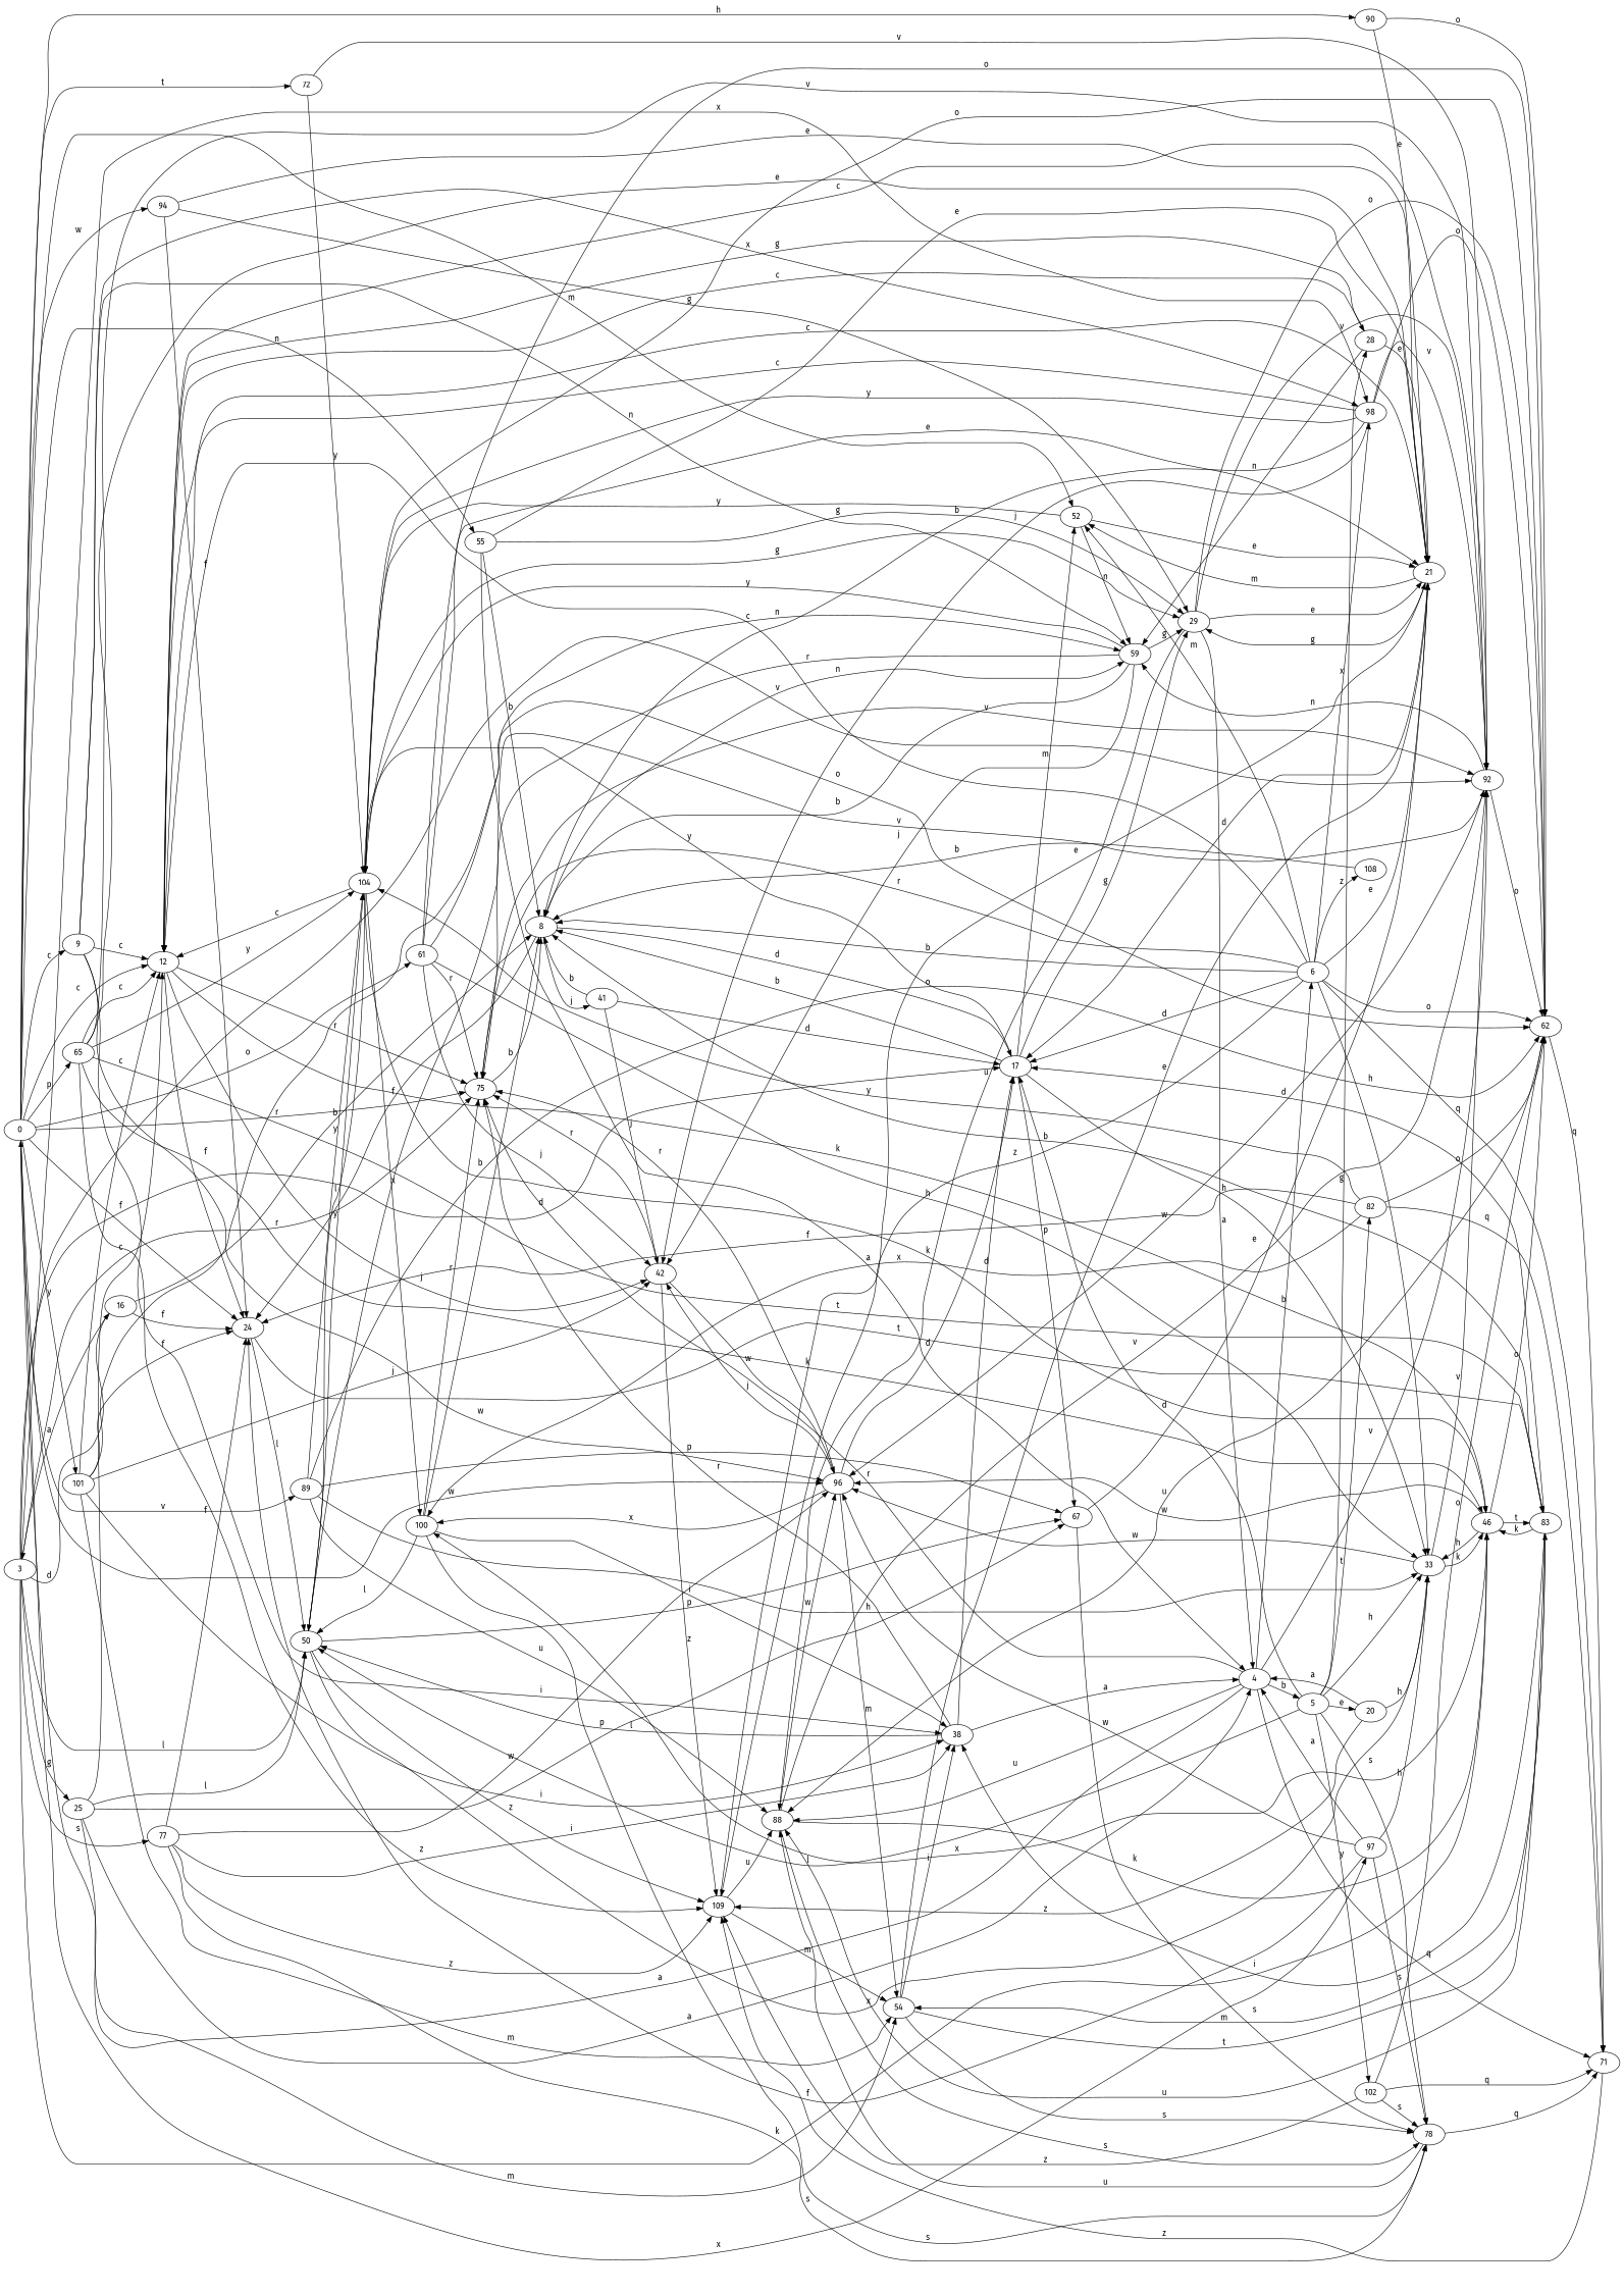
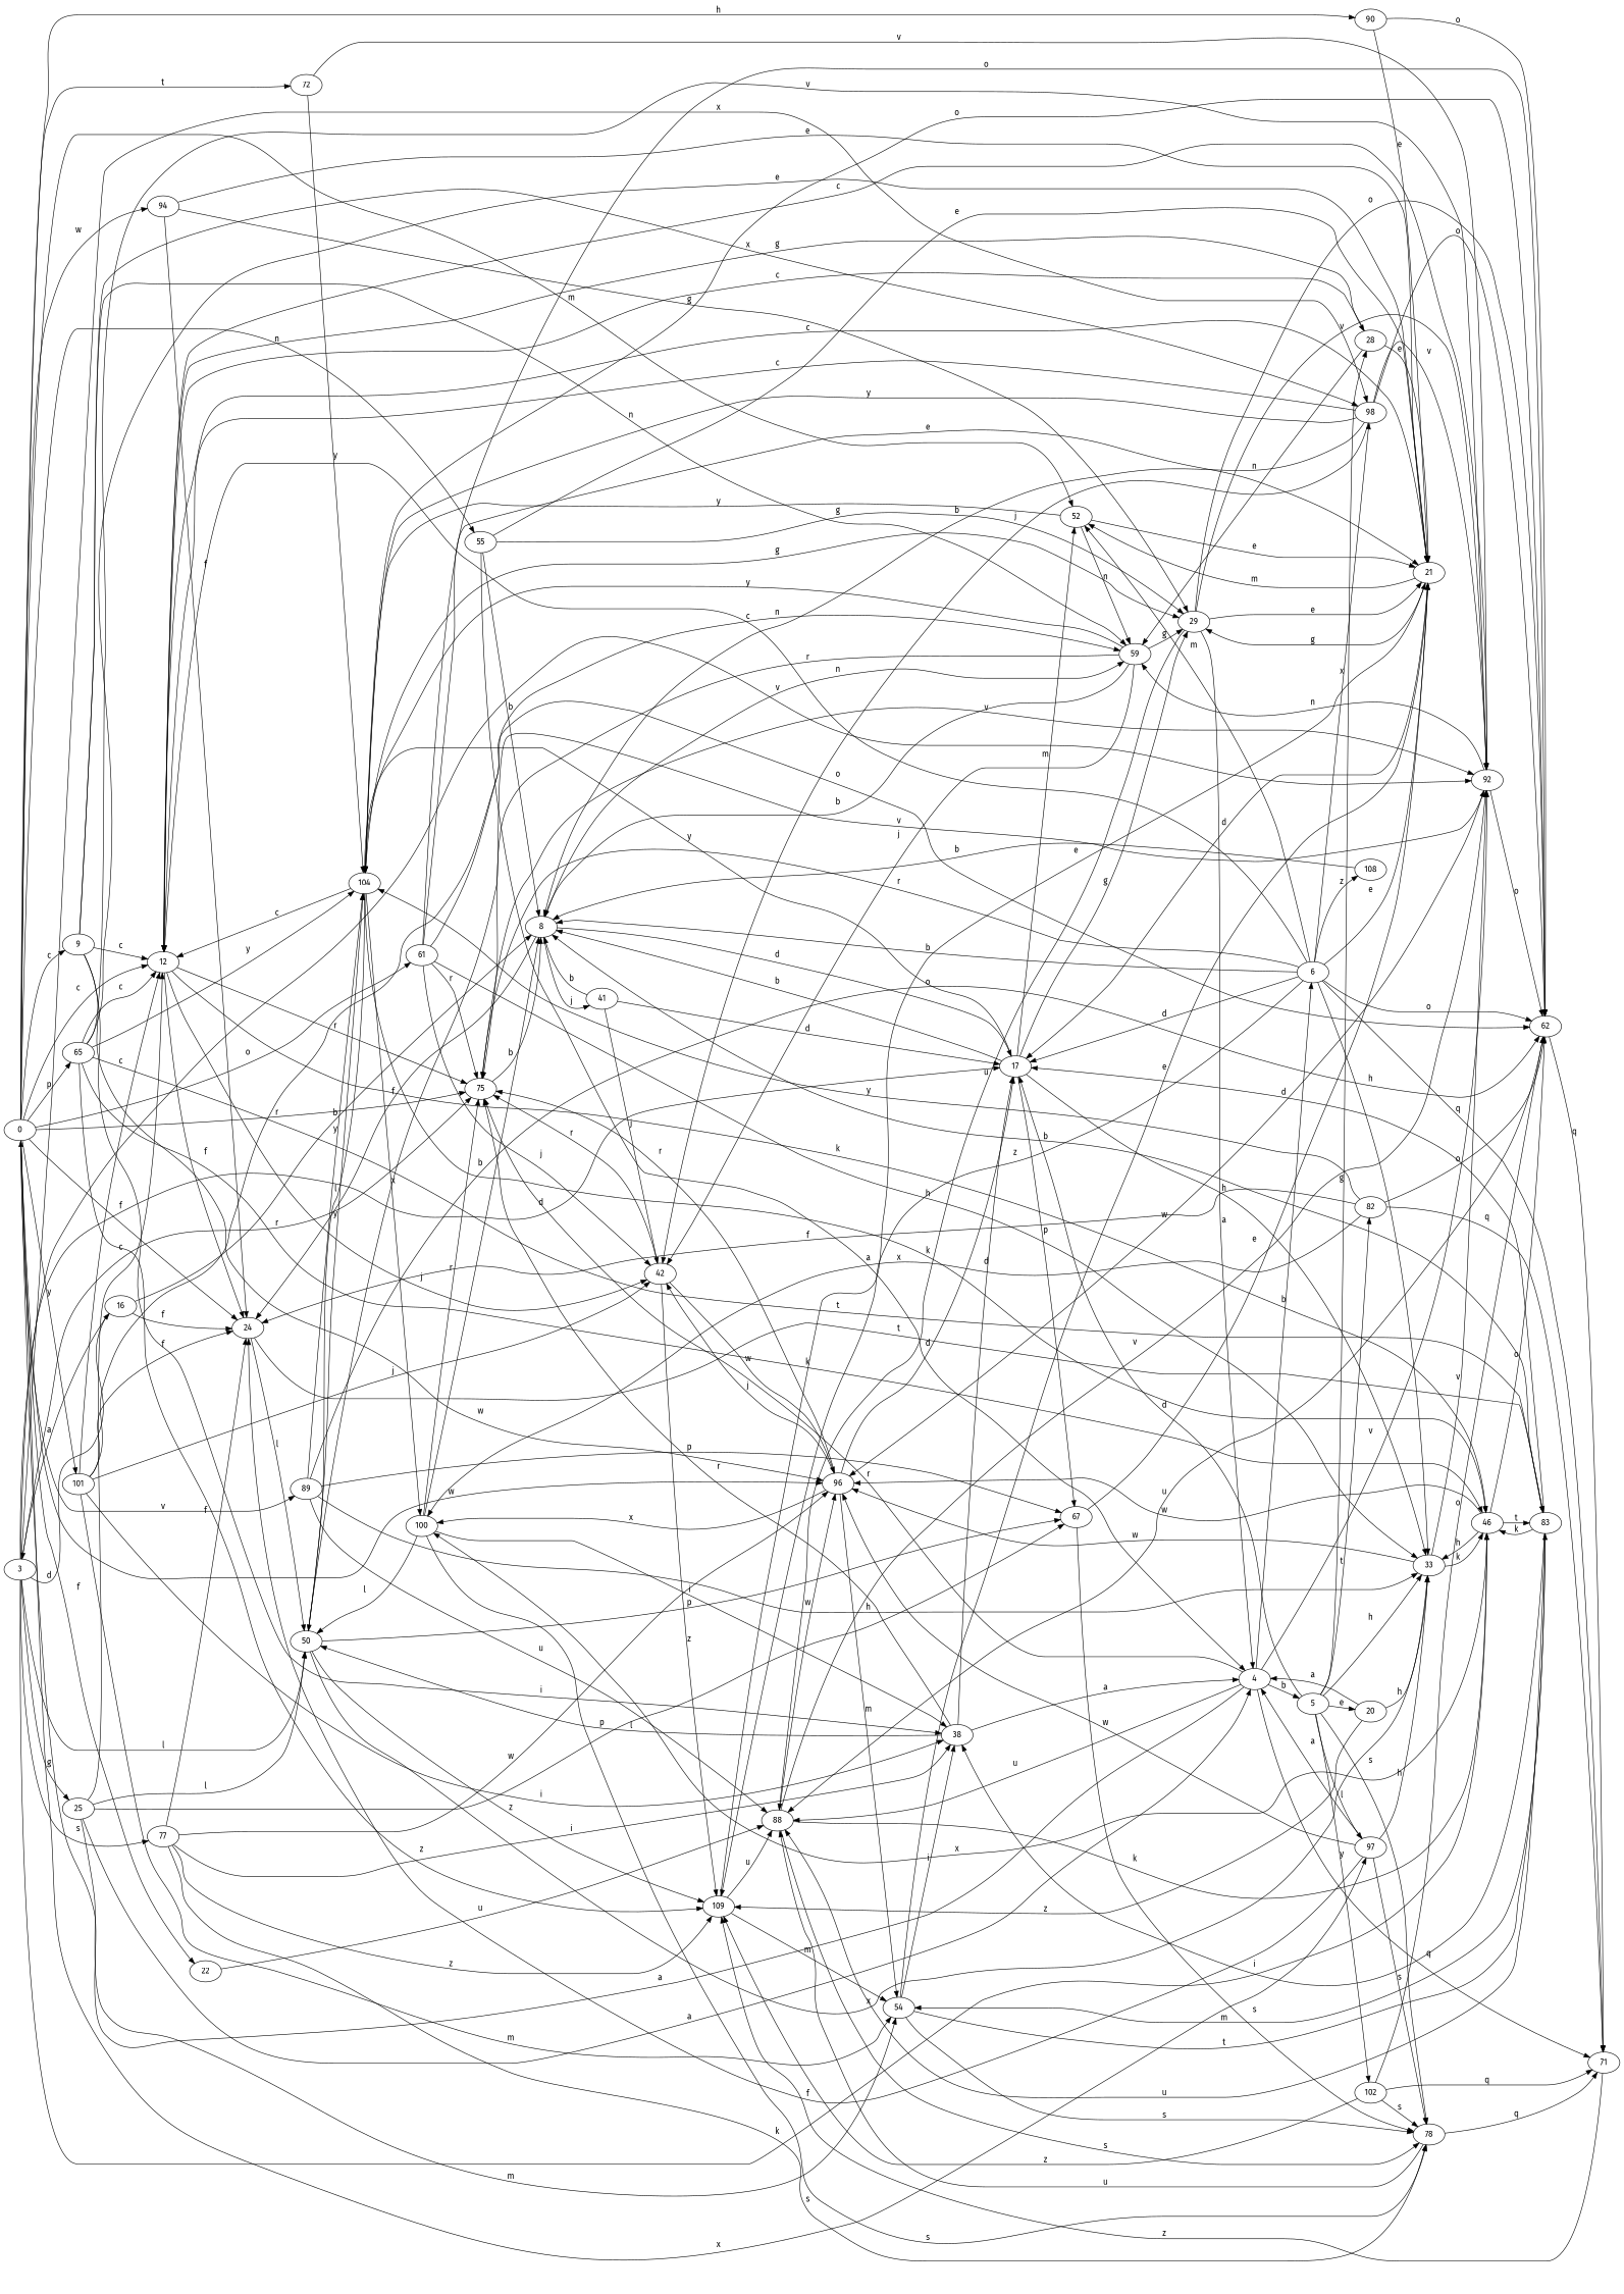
  strict digraph {
    fontname="Fira Sans"
    rankdir=LR
    node [fontname="Fira Sans"]
    edge [fontname="Fira Sans"]
    0
    9
    12
+   22
    24
    n6 [label=90]
    52
    55
    61
    65
    75
    n12 [label=72]
    89
    94
    96
    97
    101
    98
    59
    38
    46
    28
    42
    88
    50
    83
    21
    62
    104
    4
    8
    29
    33
    92
    109
    67
    17
    54
    100
    78
    3
    16
    25
    77
    5
    6
    71
    20
    82
    102
    108
    41
    0 -> 9 [label=c]
    0 -> 12 [label=c]
+   0 -> 22 [label=f]
    0 -> 24 [label=f]
    0 -> n6 [label=h]
    0 -> 52 [label=m]
    0 -> 55 [label=n]
    0 -> 61 [label=o]
    0 -> 65 [label=p]
    0 -> 75 [label=r]
    0 -> n12 [label=t]
    0 -> 89 [label=v]
    0 -> 94 [label=w]
    0 -> 96 [label=w]
    0 -> 97 [label=x]
    0 -> 101 [label=y]
    9 -> 12 [label=c]
    9 -> 96 [label=w]
    9 -> 98 [label=x]
    9 -> 59 [label=n]
    9 -> 38 [label=i]
    12 -> 24 [label=f]
    12 -> 75 [label=r]
    12 -> 46 [label=k]
    12 -> 28 [label=g]
    12 -> 42 [label=j]
+   22 -> 88 [label=u]
    24 -> 50 [label=l]
    24 -> 83 [label=t]
    n6 -> 21 [label=e]
    n6 -> 62 [label=o]
    52 -> 59 [label=n]
    52 -> 21 [label=e]
    52 -> 104 [label=y]
    55 -> 21 [label=e]
    55 -> 4 [label=a]
    55 -> 8 [label=b]
    55 -> 29 [label=g]
    61 -> 75 [label=r]
    61 -> 59 [label=n]
    61 -> 42 [label=j]
    61 -> 21 [label=e]
    61 -> 62 [label=o]
    61 -> 33 [label=h]
    65 -> 12 [label=c]
    65 -> 46 [label=k]
    65 -> 83 [label=t]
    65 -> 21 [label=e]
    65 -> 104 [label=y]
    65 -> 92 [label=v]
    65 -> 109 [label=z]
    75 -> 8 [label=b]
    75 -> 92 [label=v]
    n12 -> 104 [label=y]
    n12 -> 92 [label=v]
    89 -> 88 [label=u]
    89 -> 62 [label=o]
    89 -> 104 [label=y]
    89 -> 33 [label=h]
    89 -> 67 [label=p]
    94 -> 24 [label=f]
    94 -> 21 [label=e]
    94 -> 29 [label=g]
    96 -> 75 [label=r]
    96 -> 42 [label=j]
    96 -> 17 [label=d]
    96 -> 54 [label=m]
    96 -> 100 [label=x]
    97 -> 24 [label=f]
    97 -> 96 [label=w]
    97 -> 4 [label=a]
    97 -> 33 [label=h]
    97 -> 78 [label=s]
    101 -> 12 [label=c]
    101 -> 24 [label=f]
    101 -> 38 [label=i]
    101 -> 42 [label=j]
    101 -> 62 [label=o]
    101 -> 54 [label=m]
    98 -> 12 [label=c]
    98 -> 42 [label=j]
    98 -> 62 [label=o]
    98 -> 104 [label=y]
    98 -> 8 [label=b]
    98 -> 92 [label=v]
    59 -> 75 [label=r]
    59 -> 42 [label=j]
    59 -> 104 [label=y]
    59 -> 8 [label=b]
    59 -> 29 [label=g]
    38 -> 75 [label=r]
    38 -> 50 [label=l]
    38 -> 4 [label=a]
    38 -> 17 [label=d]
    46 -> 96 [label=w]
    46 -> 83 [label=t]
    46 -> 62 [label=o]
    46 -> 33 [label=h]
    46 -> 100 [label=x]
    28 -> 12 [label=c]
    28 -> 59 [label=n]
    28 -> 21 [label=e]
    42 -> 75 [label=r]
    42 -> 96 [label=w]
    42 -> 109 [label=z]
    88 -> 96 [label=w]
    88 -> 46 [label=k]
    88 -> 92 [label=v]
    88 -> 78 [label=s]
    50 -> 104 [label=y]
    50 -> 33 [label=x]
    50 -> 92 [label=v]
    50 -> 109 [label=z]
    50 -> 67 [label=p]
    83 -> 38 [label=i]
    83 -> 46 [label=k]
    83 -> 88 [label=u]
    83 -> 8 [label=b]
    83 -> 17 [label=d]
    83 -> 54 [label=m]
    21 -> 12 [label=c]
    21 -> 52 [label=m]
    21 -> 29 [label=g]
    21 -> 17 [label=d]
    62 -> 88 [label=u]
    62 -> 71 [label=q]
    104 -> 12 [label=c]
    104 -> 46 [label=k]
    104 -> 50 [label=l]
    104 -> 62 [label=o]
    104 -> 29 [label=g]
    104 -> 100 [label=x]
    4 -> 0 [label=a]
    4 -> 75 [label=r]
    4 -> 88 [label=u]
    4 -> 92 [label=v]
    4 -> 5 [label=b]
    4 -> 6 [label=b]
    4 -> 71 [label=q]
    8 -> 24 [label=f]
    8 -> 59 [label=n]
    8 -> 17 [label=d]
    8 -> 41 [label=j]
    29 -> 88 [label=u]
    29 -> 21 [label=e]
    29 -> 62 [label=o]
    29 -> 4 [label=a]
    29 -> 92 [label=v]
    33 -> 96 [label=w]
    33 -> 46 [label=k]
    33 -> 92 [label=v]
    92 -> 12 [label=c]
    92 -> 96 [label=w]
    92 -> 59 [label=n]
    92 -> 62 [label=o]
    109 -> 88 [label=u]
    109 -> 21 [label=e]
    109 -> 54 [label=m]
    67 -> 21 [label=e]
    67 -> 78 [label=s]
    17 -> 52 [label=m]
    17 -> 104 [label=y]
    17 -> 8 [label=b]
    17 -> 29 [label=g]
    17 -> 33 [label=h]
    17 -> 67 [label=p]
    54 -> 38 [label=i]
    54 -> 83 [label=t]
    54 -> 21 [label=e]
    54 -> 78 [label=s]
    100 -> 75 [label=r]
    100 -> 38 [label=i]
    100 -> 50 [label=l]
    100 -> 8 [label=b]
    100 -> 78 [label=s]
    78 -> 88 [label=u]
    78 -> 71 [label=q]
    3 -> 75 [label=r]
    3 -> 98 [label=x]
    3 -> 46 [label=k]
    3 -> 50 [label=l]
    3 -> 92 [label=v]
    3 -> 17 [label=d]
    3 -> 16 [label=d]
    3 -> 25 [label=g]
    3 -> 77 [label=s]
    16 -> 24 [label=f]
    16 -> 8 [label=b]
    16 -> 3 [label=a]
    25 -> 12 [label=c]
    25 -> 50 [label=l]
    25 -> 4 [label=a]
    25 -> 67 [label=p]
    25 -> 54 [label=m]
    77 -> 24 [label=f]
    77 -> 96 [label=w]
    77 -> 38 [label=i]
    77 -> 109 [label=z]
    77 -> 78 [label=s]
    5 -> 28 [label=g]
-   5 -> 50 [label=l]
+   5 -> 97 [label=l]
    5 -> 33 [label=h]
    5 -> 17 [label=d]
    5 -> 78 [label=s]
    5 -> 20 [label=e]
    5 -> 82 [label=t]
    5 -> 102 [label=y]
    6 -> 12 [label=c]
    6 -> 52 [label=m]
    6 -> 75 [label=r]
    6 -> 98 [label=x]
    6 -> 21 [label=e]
    6 -> 62 [label=o]
    6 -> 8 [label=b]
    6 -> 33 [label=h]
    6 -> 109 [label=z]
    6 -> 17 [label=d]
    6 -> 71 [label=q]
    6 -> 108 [label=z]
    71 -> 109 [label=z]
    20 -> 4 [label=a]
    20 -> 33 [label=h]
    20 -> 109 [label=z]
    82 -> 24 [label=f]
    82 -> 62 [label=o]
    82 -> 104 [label=y]
    82 -> 100 [label=x]
    82 -> 71 [label=q]
    102 -> 62 [label=o]
    102 -> 109 [label=z]
    102 -> 78 [label=s]
    102 -> 71 [label=q]
    108 -> 8 [label=b]
    41 -> 42 [label=j]
    41 -> 8 [label=b]
    41 -> 17 [label=d]
  }
